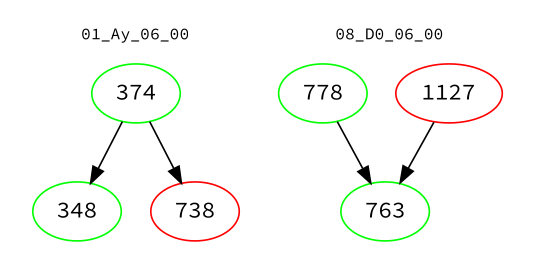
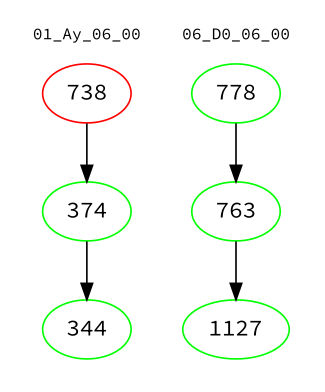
  digraph {
    fontname="Source Code Pro"
    node [color=green fontname="Source Code Pro"]
    edge [color=black fontname="Source Code Pro"]
    n1 [label=374]
-   n2 [label=348]
+   n2 [label=344]
    n3 [color=red label=738]
    n4 [label=763]
-   n5 [color=red label=1127]
+   n5 [label=1127]
    n6 [label=778]
    subgraph cluster_1 {
      color=white
      fontsize=10
      label="01_Ay_06_00"
      n1
      n2
      n3
    }
    subgraph cluster_2 {
      color=white
      fontsize=10
-     label="08_D0_06_00"
+     label="06_D0_06_00"
      n4
      n5
      n6
    }
    n1 -> n2
-   n1 -> n3
-   n5 -> n4
+   n3 -> n1
+   n4 -> n5
    n6 -> n4
  }
